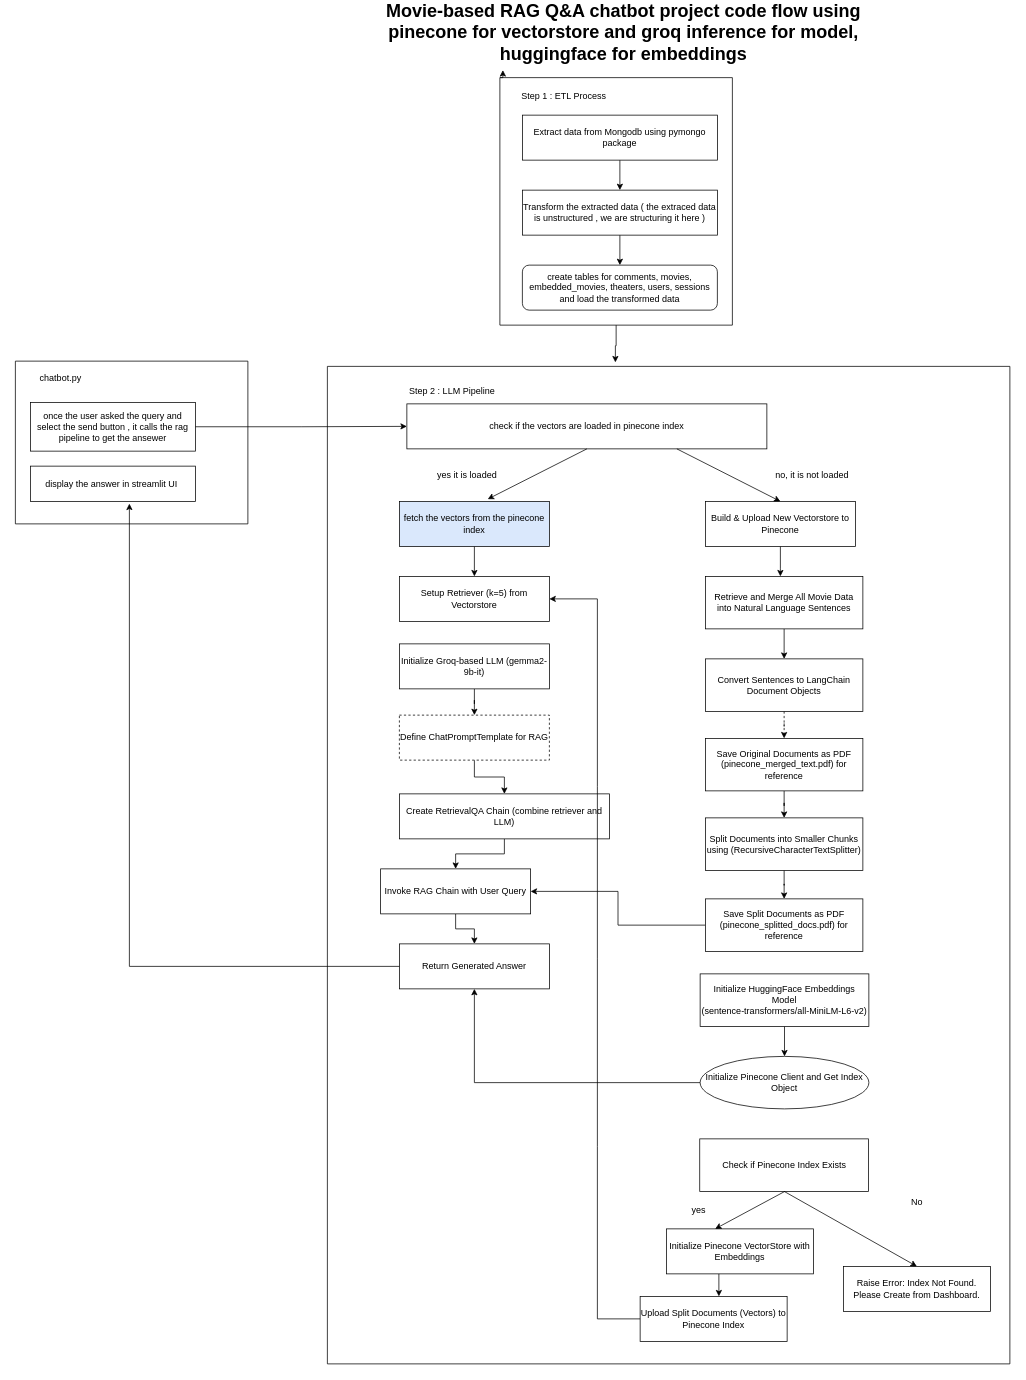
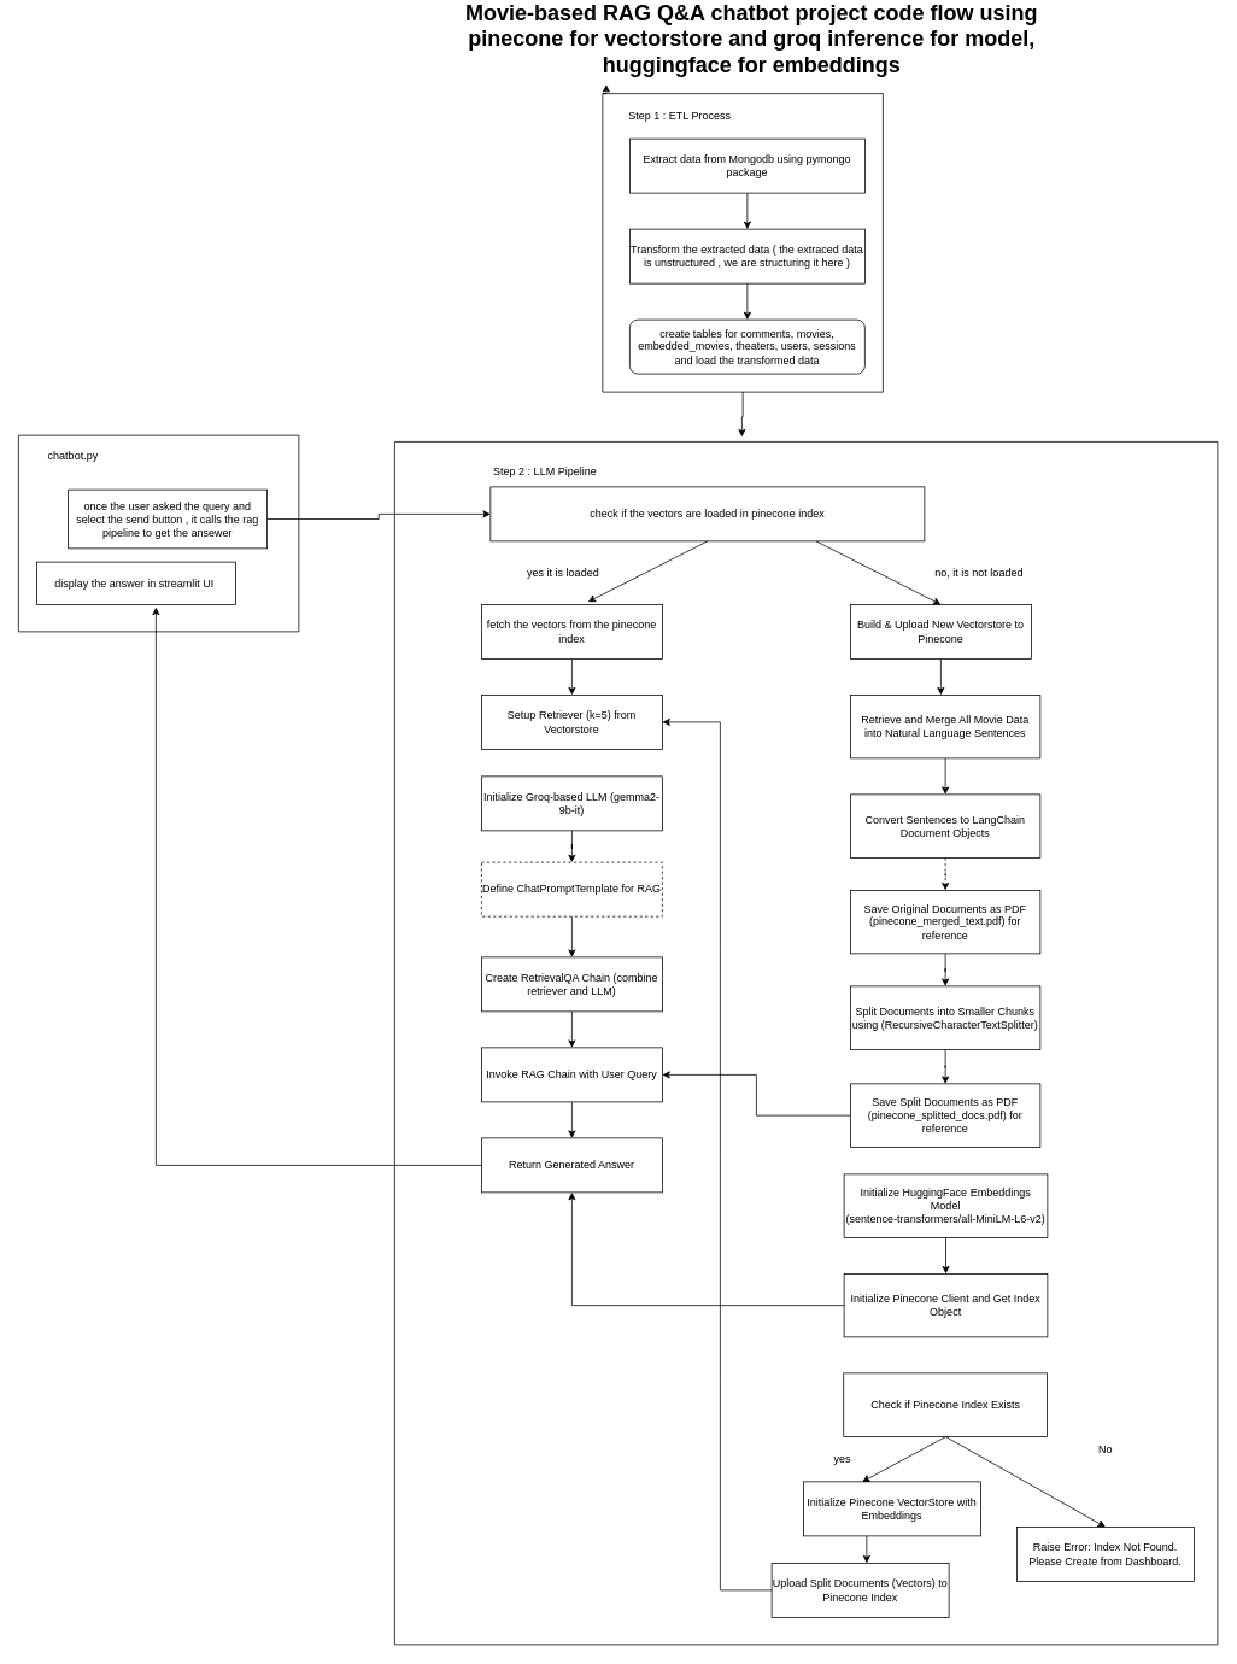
  <mxCell id="0" />
  <mxCell id="1" parent="0" />
  <mxCell id="2" value="&lt;span style=&quot;font-size: 24px;&quot;&gt;&lt;b&gt;Movie-based RAG Q&amp;amp;A chatbot project code flow using pinecone for vectorstore and groq inference for model, huggingface for embeddings&lt;/b&gt;&lt;/span&gt;" style="text;html=1;align=center;verticalAlign=middle;whiteSpace=wrap;rounded=0;" vertex="1" parent="1"><mxGeometry x="486" y="20" width="690" height="30" as="geometry" /></mxCell>
  <mxCell id="3" style="edgeStyle=orthogonalEdgeStyle;rounded=0;orthogonalLoop=1;jettySize=auto;html=1;exitX=0;exitY=0;exitDx=0;exitDy=0;" edge="1" parent="1" source="4"><mxGeometry relative="1" as="geometry"><mxPoint x="670" y="85" as="targetPoint" /></mxGeometry></mxCell>
  <mxCell id="4" value="" style="swimlane;startSize=0;" vertex="1" parent="1"><mxGeometry x="666" y="95" width="310" height="330" as="geometry" /></mxCell>
  <mxCell id="5" value="" style="edgeStyle=orthogonalEdgeStyle;rounded=0;orthogonalLoop=1;jettySize=auto;html=1;" edge="1" parent="4" source="6" target="9"><mxGeometry relative="1" as="geometry" /></mxCell>
  <mxCell id="6" value="Extract data from Mongodb using pymongo package" style="rounded=0;whiteSpace=wrap;html=1;" vertex="1" parent="4"><mxGeometry x="30" y="50" width="260" height="60" as="geometry" /></mxCell>
  <mxCell id="7" value="Step 1 : ETL Process" style="text;html=1;align=center;verticalAlign=middle;resizable=0;points=[];autosize=1;strokeColor=none;fillColor=none;" vertex="1" parent="4"><mxGeometry x="15" y="10" width="140" height="30" as="geometry" /></mxCell>
  <mxCell id="8" value="" style="edgeStyle=orthogonalEdgeStyle;rounded=0;orthogonalLoop=1;jettySize=auto;html=1;" edge="1" parent="4" source="9" target="10"><mxGeometry relative="1" as="geometry" /></mxCell>
  <mxCell id="9" value="Transform the extracted data ( the extraced data is unstructured , we are structuring it here )" style="rounded=0;whiteSpace=wrap;html=1;" vertex="1" parent="4"><mxGeometry x="30" y="150" width="260" height="60" as="geometry" /></mxCell>
  <mxCell id="10" value="create tables for comments, movies, embedded_movies, theaters, users, sessions and load the transformed data" style="whiteSpace=wrap;html=1;rounded=1;" vertex="1" parent="4"><mxGeometry x="30" y="250" width="260" height="60" as="geometry" /></mxCell>
  <mxCell id="11" value="" style="swimlane;startSize=0;" vertex="1" parent="1"><mxGeometry y="480" width="910" height="1330" as="geometry" x="436" /></mxCell>
  <mxCell id="12" value="Step 2 : LLM Pipeline" style="text;html=1;align=center;verticalAlign=middle;resizable=0;points=[];autosize=1;strokeColor=none;fillColor=none;" vertex="1" parent="11"><mxGeometry x="96" y="18" width="140" height="30" as="geometry" /></mxCell>
  <mxCell id="13" value="check if the vectors are loaded in pinecone index" style="rounded=0;whiteSpace=wrap;html=1;" vertex="1" parent="11"><mxGeometry x="106" y="50" width="480" height="60" as="geometry" /></mxCell>
  <mxCell id="14" style="edgeStyle=orthogonalEdgeStyle;rounded=0;orthogonalLoop=1;jettySize=auto;html=1;exitX=0.5;exitY=1;exitDx=0;exitDy=0;entryX=0.5;entryY=0;entryDx=0;entryDy=0;" edge="1" parent="11" source="15" target="19"><mxGeometry relative="1" as="geometry" /></mxCell>
- <mxCell id="15" value="fetch the vectors from the pinecone index" style="rounded=0;whiteSpace=wrap;html=1;fillColor=#dae8fc;" vertex="1" parent="11"><mxGeometry x="96" y="180" width="200" height="60" as="geometry" /></mxCell>
+ <mxCell id="15" value="fetch the vectors from the pinecone index" style="rounded=0;whiteSpace=wrap;html=1;" vertex="1" parent="11"><mxGeometry x="96" y="180" width="200" height="60" as="geometry" /></mxCell>
  <mxCell id="16" value="" style="endArrow=classic;html=1;rounded=0;entryX=0.589;entryY=-0.05;entryDx=0;entryDy=0;entryPerimeter=0;exitX=0.5;exitY=1;exitDx=0;exitDy=0;" edge="1" parent="11" source="13" target="15"><mxGeometry width="50" height="50" relative="1" as="geometry"><mxPoint x="356" y="70" as="sourcePoint" /><mxPoint x="406" y="20" as="targetPoint" /></mxGeometry></mxCell>
  <mxCell id="17" value="" style="edgeStyle=orthogonalEdgeStyle;rounded=0;orthogonalLoop=1;jettySize=auto;html=1;" edge="1" parent="11" source="18" target="30"><mxGeometry relative="1" as="geometry"><Array as="points"><mxPoint x="604" y="270" /><mxPoint x="604" y="270" /></Array></mxGeometry></mxCell>
  <mxCell id="18" value="Build &amp;amp; Upload New Vectorstore to Pinecone" style="rounded=0;whiteSpace=wrap;html=1;" vertex="1" parent="11"><mxGeometry x="504" y="180" width="200" height="60" as="geometry" /></mxCell>
  <mxCell id="19" value="Setup Retriever (k=5) from Vectorstore" style="rounded=0;whiteSpace=wrap;html=1;" vertex="1" parent="11"><mxGeometry x="96" y="280" width="200" height="60" as="geometry" /></mxCell>
  <mxCell id="20" value="" style="edgeStyle=orthogonalEdgeStyle;rounded=0;orthogonalLoop=1;jettySize=auto;html=1;" edge="1" parent="11" source="21" target="23"><mxGeometry relative="1" as="geometry" /></mxCell>
  <mxCell id="21" value="Initialize Groq-based LLM (gemma2-9b-it)" style="rounded=0;whiteSpace=wrap;html=1;" vertex="1" parent="11"><mxGeometry x="96" y="370" width="200" height="60" as="geometry" /></mxCell>
  <mxCell id="22" value="" style="edgeStyle=orthogonalEdgeStyle;rounded=0;orthogonalLoop=1;jettySize=auto;html=1;" edge="1" parent="11" source="23" target="25"><mxGeometry relative="1" as="geometry" /></mxCell>
  <mxCell id="23" value="Define ChatPromptTemplate for RAG" style="rounded=0;whiteSpace=wrap;html=1;dashed=1;" vertex="1" parent="11"><mxGeometry x="96" y="465" width="200" height="60" as="geometry" /></mxCell>
  <mxCell id="24" value="" style="edgeStyle=orthogonalEdgeStyle;rounded=0;orthogonalLoop=1;jettySize=auto;html=1;" edge="1" parent="11" source="25" target="27"><mxGeometry relative="1" as="geometry" /></mxCell>
- <mxCell id="25" value="Create RetrievalQA Chain (combine retriever and LLM)" style="rounded=0;whiteSpace=wrap;html=1;" vertex="1" parent="11"><mxGeometry x="96" y="570" width="280" height="60" as="geometry" /></mxCell>
+ <mxCell id="25" value="Create RetrievalQA Chain (combine retriever and LLM)" style="rounded=0;whiteSpace=wrap;html=1;" vertex="1" parent="11"><mxGeometry x="96" y="570" width="200" height="60" as="geometry" /></mxCell>
  <mxCell id="26" value="" style="edgeStyle=orthogonalEdgeStyle;rounded=0;orthogonalLoop=1;jettySize=auto;html=1;" edge="1" parent="11" source="27" target="28"><mxGeometry relative="1" as="geometry" /></mxCell>
- <mxCell id="27" value="Invoke RAG Chain with User Query" style="rounded=0;whiteSpace=wrap;html=1;" vertex="1" parent="11"><mxGeometry x="71" y="670" width="200" height="60" as="geometry" /></mxCell>
+ <mxCell id="27" value="Invoke RAG Chain with User Query" style="rounded=0;whiteSpace=wrap;html=1;" vertex="1" parent="11"><mxGeometry x="96" y="670" width="200" height="60" as="geometry" /></mxCell>
  <mxCell id="28" value="Return Generated Answer" style="rounded=0;whiteSpace=wrap;html=1;" vertex="1" parent="11"><mxGeometry x="96" y="770" width="200" height="60" as="geometry" /></mxCell>
  <mxCell id="29" value="" style="edgeStyle=orthogonalEdgeStyle;rounded=0;orthogonalLoop=1;jettySize=auto;html=1;" edge="1" parent="11" source="30" target="32"><mxGeometry relative="1" as="geometry" /></mxCell>
  <mxCell id="30" value="Retrieve and Merge All Movie Data into Natural Language Sentences" style="rounded=0;whiteSpace=wrap;html=1;" vertex="1" parent="11"><mxGeometry x="504" y="280" width="210" height="70" as="geometry" /></mxCell>
  <mxCell id="31" value="" style="edgeStyle=orthogonalEdgeStyle;rounded=0;orthogonalLoop=1;jettySize=auto;html=1;dashed=1;" edge="1" parent="11" source="32" target="34"><mxGeometry relative="1" as="geometry" /></mxCell>
  <mxCell id="32" value="Convert Sentences to LangChain Document Objects" style="rounded=0;whiteSpace=wrap;html=1;" vertex="1" parent="11"><mxGeometry x="504" y="390" width="210" height="70" as="geometry" /></mxCell>
  <mxCell id="33" value="" style="edgeStyle=orthogonalEdgeStyle;rounded=0;orthogonalLoop=1;jettySize=auto;html=1;" edge="1" parent="11" source="34" target="36"><mxGeometry relative="1" as="geometry" /></mxCell>
  <mxCell id="34" value="Save Original Documents as PDF (pinecone_merged_text.pdf) for reference" style="rounded=0;whiteSpace=wrap;html=1;" vertex="1" parent="11"><mxGeometry x="504" y="496" width="210" height="70" as="geometry" /></mxCell>
  <mxCell id="35" value="" style="edgeStyle=orthogonalEdgeStyle;rounded=0;orthogonalLoop=1;jettySize=auto;html=1;" edge="1" parent="11" source="36" target="38"><mxGeometry relative="1" as="geometry" /></mxCell>
  <mxCell id="36" value="Split Documents into Smaller Chunks using (RecursiveCharacterTextSplitter)" style="rounded=0;whiteSpace=wrap;html=1;" vertex="1" parent="11"><mxGeometry x="504" y="602" width="210" height="70" as="geometry" /></mxCell>
  <mxCell id="37" value="" style="edgeStyle=orthogonalEdgeStyle;rounded=0;orthogonalLoop=1;jettySize=auto;html=1;" edge="1" parent="11" source="38" target="27"><mxGeometry relative="1" as="geometry" /></mxCell>
  <mxCell id="38" value="Save Split Documents as PDF (pinecone_splitted_docs.pdf) for reference" style="rounded=0;whiteSpace=wrap;html=1;" vertex="1" parent="11"><mxGeometry x="504" y="710" width="210" height="70" as="geometry" /></mxCell>
  <mxCell id="39" value="" style="edgeStyle=orthogonalEdgeStyle;rounded=0;orthogonalLoop=1;jettySize=auto;html=1;" edge="1" parent="11" source="40" target="42"><mxGeometry relative="1" as="geometry" /></mxCell>
  <mxCell id="40" value="Initialize HuggingFace Embeddings Model&lt;br&gt;(sentence-transformers/all-MiniLM-L6-v2)" style="rounded=0;whiteSpace=wrap;html=1;" vertex="1" parent="11"><mxGeometry x="497" y="810" width="225" height="70" as="geometry" /></mxCell>
  <mxCell id="41" value="" style="edgeStyle=orthogonalEdgeStyle;rounded=0;orthogonalLoop=1;jettySize=auto;html=1;" edge="1" parent="11" source="42" target="28"><mxGeometry relative="1" as="geometry" /></mxCell>
- <mxCell id="42" value="Initialize Pinecone Client and Get Index Object" style="ellipse;whiteSpace=wrap;html=1;" vertex="1" parent="11"><mxGeometry x="497" y="920" width="225" height="70" as="geometry" /></mxCell>
+ <mxCell id="42" value="Initialize Pinecone Client and Get Index Object" style="rounded=0;whiteSpace=wrap;html=1;" vertex="1" parent="11"><mxGeometry x="497" y="920" width="225" height="70" as="geometry" /></mxCell>
  <mxCell id="43" value="Check if Pinecone Index Exists" style="rounded=0;whiteSpace=wrap;html=1;" vertex="1" parent="11"><mxGeometry x="496.5" y="1030" width="225" height="70" as="geometry" /></mxCell>
  <mxCell id="44" value="Raise Error: Index Not Found. Please Create from Dashboard." style="rounded=0;whiteSpace=wrap;html=1;" vertex="1" parent="11"><mxGeometry x="688" y="1200" width="196" height="60" as="geometry" /></mxCell>
  <mxCell id="45" value="" style="edgeStyle=orthogonalEdgeStyle;rounded=0;orthogonalLoop=1;jettySize=auto;html=1;" edge="1" parent="11"><mxGeometry relative="1" as="geometry"><mxPoint x="522" y="1210" as="sourcePoint" /><mxPoint x="522" y="1240" as="targetPoint" /></mxGeometry></mxCell>
  <mxCell id="46" value="Initialize Pinecone VectorStore with Embeddings" style="rounded=0;whiteSpace=wrap;html=1;" vertex="1" parent="11"><mxGeometry x="452" y="1150" width="196" height="60" as="geometry" /></mxCell>
  <mxCell id="47" value="" style="endArrow=classic;html=1;rounded=0;entryX=0.5;entryY=0;entryDx=0;entryDy=0;exitX=0.5;exitY=1;exitDx=0;exitDy=0;" edge="1" parent="11"><mxGeometry width="50" height="50" relative="1" as="geometry"><mxPoint x="610" y="1100" as="sourcePoint" /><mxPoint x="517" y="1150" as="targetPoint" /></mxGeometry></mxCell>
  <mxCell id="48" value="" style="endArrow=classic;html=1;rounded=0;entryX=0.5;entryY=0;entryDx=0;entryDy=0;exitX=0.5;exitY=1;exitDx=0;exitDy=0;" edge="1" parent="11" source="43" target="44"><mxGeometry width="50" height="50" relative="1" as="geometry"><mxPoint x="608" y="1110" as="sourcePoint" /><mxPoint x="498" y="1010" as="targetPoint" /></mxGeometry></mxCell>
  <mxCell id="49" value="No" style="text;html=1;align=center;verticalAlign=middle;resizable=0;points=[];autosize=1;strokeColor=none;fillColor=none;" vertex="1" parent="11"><mxGeometry x="766" y="1100" width="40" height="30" as="geometry" /></mxCell>
  <mxCell id="50" value="yes" style="text;html=1;align=center;verticalAlign=middle;resizable=0;points=[];autosize=1;strokeColor=none;fillColor=none;" vertex="1" parent="11"><mxGeometry x="474.5" y="1110" width="40" height="30" as="geometry" /></mxCell>
  <mxCell id="51" value="Upload Split Documents (Vectors) to Pinecone Index" style="rounded=0;whiteSpace=wrap;html=1;" vertex="1" parent="11"><mxGeometry x="417" y="1240" width="196" height="60" as="geometry" /></mxCell>
  <mxCell id="52" value="" style="endArrow=classic;html=1;rounded=0;exitX=0;exitY=0.5;exitDx=0;exitDy=0;" edge="1" parent="11" source="51"><mxGeometry width="50" height="50" relative="1" as="geometry"><mxPoint x="360" y="1060" as="sourcePoint" /><mxPoint x="296" y="310" as="targetPoint" /><Array as="points"><mxPoint x="360" y="1270" /><mxPoint x="360" y="1040" /><mxPoint x="360" y="790" /><mxPoint x="360" y="560" /><mxPoint x="360" y="310" /></Array></mxGeometry></mxCell>
  <mxCell id="53" value="no, it is not loaded" style="text;html=1;align=center;verticalAlign=middle;resizable=0;points=[];autosize=1;strokeColor=none;fillColor=none;" vertex="1" parent="11"><mxGeometry x="586" y="130" width="120" height="30" as="geometry" /></mxCell>
  <mxCell id="54" value="yes it is loaded" style="text;html=1;align=center;verticalAlign=middle;resizable=0;points=[];autosize=1;strokeColor=none;fillColor=none;" vertex="1" parent="11"><mxGeometry x="136" y="130" width="100" height="30" as="geometry" /></mxCell>
  <mxCell id="55" value="" style="endArrow=classic;html=1;rounded=0;entryX=0.5;entryY=0;entryDx=0;entryDy=0;" edge="1" parent="1" target="18"><mxGeometry width="50" height="50" relative="1" as="geometry"><mxPoint x="902" y="590" as="sourcePoint" /><mxPoint x="962" y="500" as="targetPoint" /></mxGeometry></mxCell>
  <mxCell id="56" style="edgeStyle=orthogonalEdgeStyle;rounded=0;orthogonalLoop=1;jettySize=auto;html=1;exitX=0.5;exitY=1;exitDx=0;exitDy=0;entryX=0.422;entryY=-0.004;entryDx=0;entryDy=0;entryPerimeter=0;" edge="1" parent="1" source="4" target="11"><mxGeometry relative="1" as="geometry" /></mxCell>
  <mxCell id="57" value="" style="swimlane;startSize=0;" vertex="1" parent="1"><mxGeometry x="20" y="473" width="310" height="217" as="geometry" /></mxCell>
- <mxCell id="58" value="once the user asked the query and select the send button , it calls the rag pipeline to get the ansewer" style="rounded=0;whiteSpace=wrap;html=1;" vertex="1" parent="57"><mxGeometry x="20" y="55" width="220" height="65" as="geometry" /></mxCell>
+ <mxCell id="58" value="once the user asked the query and select the send button , it calls the rag pipeline to get the ansewer" style="rounded=0;whiteSpace=wrap;html=1;" vertex="1" parent="57"><mxGeometry x="55" y="60" width="220" height="65" as="geometry" /></mxCell>
  <mxCell id="59" value="chatbot.py" style="text;html=1;align=center;verticalAlign=middle;resizable=0;points=[];autosize=1;strokeColor=none;fillColor=none;" vertex="1" parent="57"><mxGeometry x="20" y="8" width="80" height="30" as="geometry" /></mxCell>
  <mxCell id="60" value="display the answer in streamlit UI&amp;nbsp;" style="rounded=0;whiteSpace=wrap;html=1;" vertex="1" parent="57"><mxGeometry x="20" y="140" width="220" height="47" as="geometry" /></mxCell>
  <mxCell id="61" style="edgeStyle=orthogonalEdgeStyle;rounded=0;orthogonalLoop=1;jettySize=auto;html=1;entryX=0;entryY=0.5;entryDx=0;entryDy=0;" edge="1" parent="1" source="58" target="13"><mxGeometry relative="1" as="geometry" /></mxCell>
  <mxCell id="62" style="edgeStyle=orthogonalEdgeStyle;rounded=0;orthogonalLoop=1;jettySize=auto;html=1;exitX=0;exitY=0.5;exitDx=0;exitDy=0;entryX=0.6;entryY=1.064;entryDx=0;entryDy=0;entryPerimeter=0;" edge="1" parent="1" source="28" target="60"><mxGeometry relative="1" as="geometry" /></mxCell>
